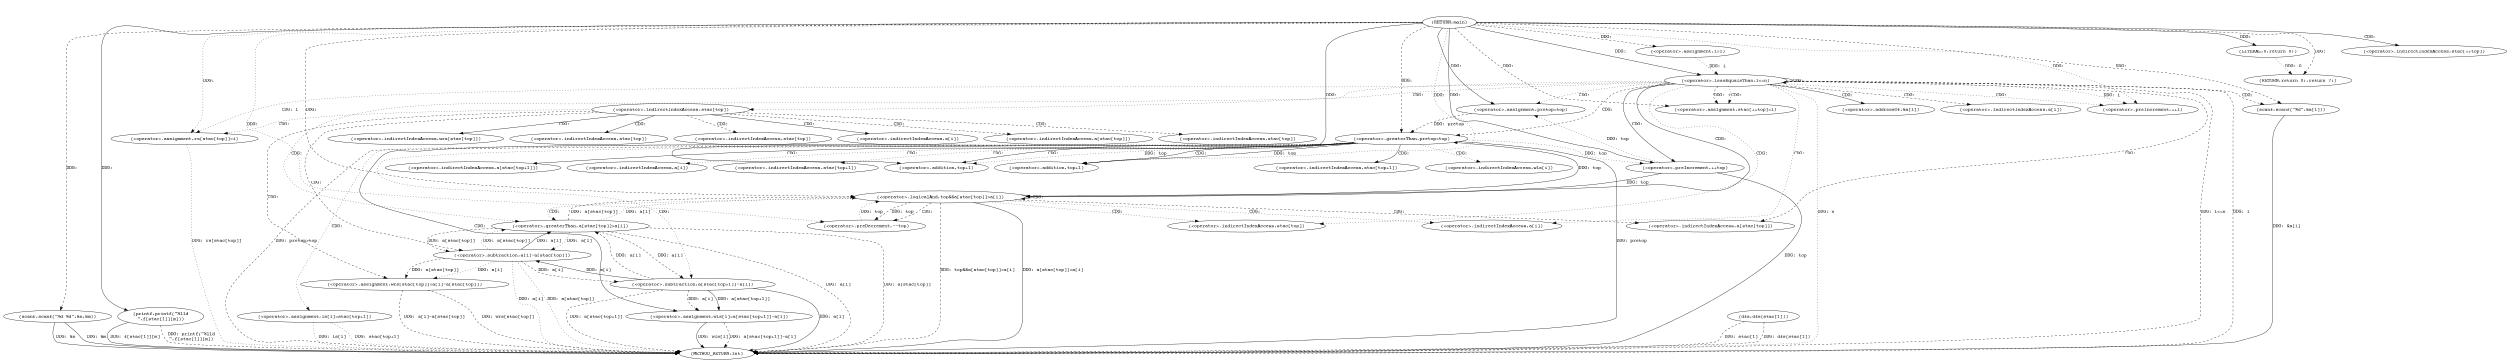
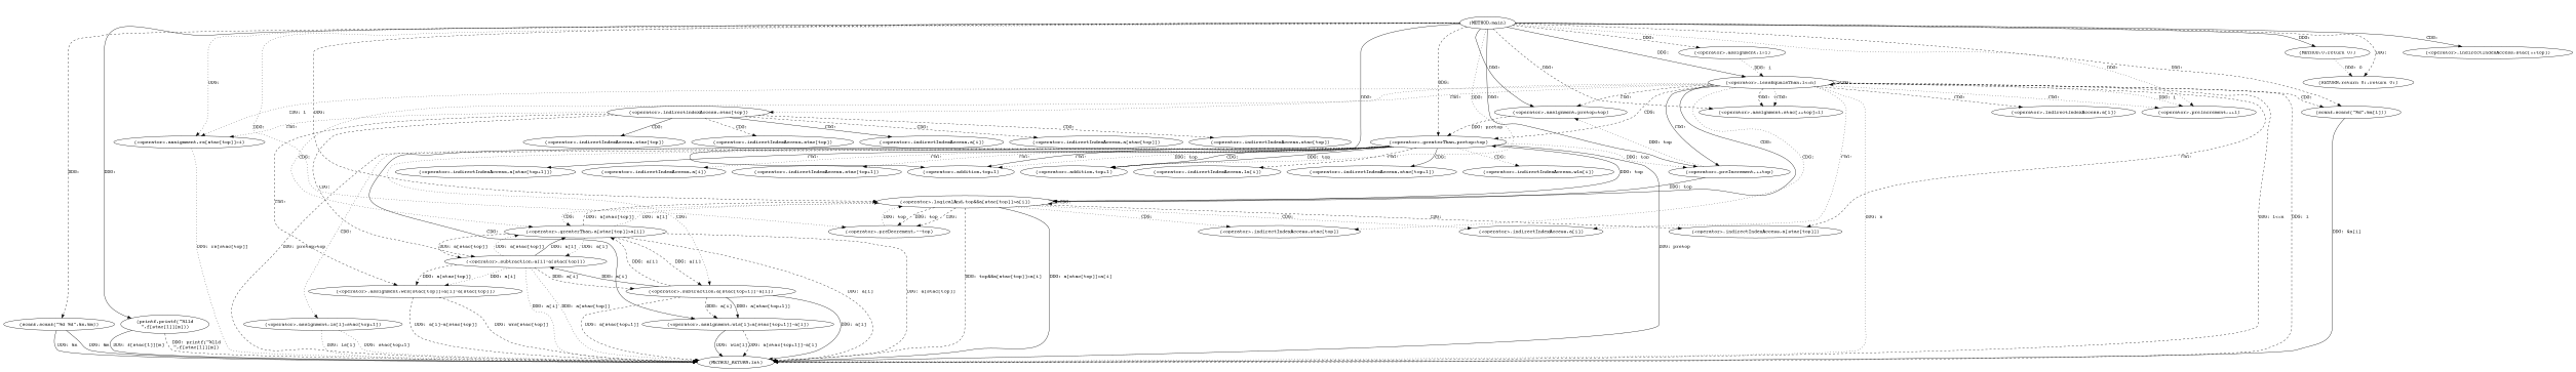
  digraph {
    fontname="Courier Prime"
    node [fontname="Courier Prime"]
    edge [fontname="Courier Prime" style=dashed]
-   n1 [label="(RETURN,main)"]
+   n1 [label="(METHOD,main)"]
    n2 [label="(scanf,scanf(\"%d %d\",&n,&m))"]
    n3 [label="(printf,printf(\"%lld\n\",f[stac[1]][m]))"]
-   n4 [label="(RETURN,return 0;,return 7;)"]
+   n4 [label="(RETURN,return 0;,return 0;)"]
    n5 [label="(<operator>.assignment,i=1)"]
    n6 [label="(<operator>.lessEqualsThan,i<=n)"]
    n7 [label="(<operator>.preIncrement,++i)"]
-   n8 [label="(LITERAL,0,return 0;)"]
+   n8 [label="(METHOD,0,return 0;)"]
    n9 [label="(scanf,scanf(\"%d\",&a[i]))"]
    n10 [label="(<operator>.assignment,pretop=top)"]
    n11 [label="(<operator>.assignment,stac[++top]=i)"]
    n12 [label="(<operator>.logicalAnd,top&&a[stac[top]]>a[i])"]
    n13 [label="(<operator>.preDecrement,--top)"]
    n14 [label="(<operator>.greaterThan,pretop>top)"]
    n15 [label="(<operator>.assignment,rs[stac[top]]=i)"]
    n16 [label="(<operator>.preIncrement,++top)"]
    n17 [label="(<operator>.addition,top+1)"]
    n18 [label="(<operator>.addition,top+1)"]
    n19 [label="(<operator>.indirectIndexAccess,stac[++top])"]
    n20 [label="(METHOD_RETURN,int)"]
    n21 [label="(<operator>.greaterThan,a[stac[top]]>a[i])"]
-   n22 [label="(<operator>.addressOf,&a[i])"]
    n23 [label="(<operator>.indirectIndexAccess,stac[top])"]
    n24 [label="(<operator>.indirectIndexAccess,a[i])"]
    n25 [label="(<operator>.indirectIndexAccess,a[stac[top]])"]
    n26 [label="(<operator>.indirectIndexAccess,a[i])"]
    n27 [label="(<operator>.indirectIndexAccess,stac[top])"]
    n28 [label="(<operator>.assignment,ls[i]=stac[top+1])"]
    n29 [label="(<operator>.assignment,wls[i]=a[stac[top+1]]-a[i])"]
    n30 [label="(<operator>.subtraction,a[stac[top+1]]-a[i])"]
+   n31 [label="(<operator>.indirectIndexAccess,ls[i])"]
    n32 [label="(<operator>.indirectIndexAccess,stac[top+1])"]
    n33 [label="(<operator>.indirectIndexAccess,wls[i])"]
    n34 [label="(<operator>.indirectIndexAccess,a[stac[top+1]])"]
    n35 [label="(<operator>.indirectIndexAccess,a[i])"]
    n36 [label="(<operator>.indirectIndexAccess,stac[top+1])"]
-   n37 [label="(dfs,dfs(stac[1]))"]
    n38 [label="(<operator>.subtraction,a[i]-a[stac[top]])"]
    n39 [label="(<operator>.assignment,wrs[stac[top]]=a[i]-a[stac[top]])"]
-   n40 [label="(<operator>.indirectIndexAccess,wrs[stac[top]])"]
    n41 [label="(<operator>.indirectIndexAccess,stac[top])"]
    n42 [label="(<operator>.indirectIndexAccess,stac[top])"]
    n43 [label="(<operator>.indirectIndexAccess,a[i])"]
    n44 [label="(<operator>.indirectIndexAccess,a[stac[top]])"]
    n45 [label="(<operator>.indirectIndexAccess,stac[top])"]
    n1 -> n2 [label="DDG: "]
    n1 -> n3 [label="DDG: " style=solid]
    n1 -> n4 [label="DDG: "]
    n1 -> n5 [label="DDG: "]
    n1 -> n6 [label="DDG: " style=solid]
    n1 -> n7 [label="DDG: " style=dotted]
    n1 -> n8 [label="DDG: " style=solid]
    n1 -> n9 [label="DDG: "]
    n1 -> n10 [label="DDG: " style=solid]
    n1 -> n11 [label="DDG: "]
    n1 -> n12 [label="DDG: "]
    n1 -> n13 [label="DDG: " style=dotted]
    n1 -> n14 [label="DDG: "]
    n1 -> n15 [label="DDG: " style=dotted]
    n1 -> n16 [label="DDG: " style=solid]
    n1 -> n17 [label="DDG: " style=solid]
    n1 -> n18 [label="DDG: " style=dotted]
    n1 -> n19 [label="CDG: " style=solid]
    n2 -> n20 [label="DDG: &n" style=solid]
    n2 -> n20 [label="DDG: &m" style=solid]
    n3 -> n20 [label="DDG: f[stac[1]][m]" style=solid]
    n3 -> n20 [label="DDG: printf(\"%lld\n\",f[stac[1]][m])"]
    n5 -> n6 [label="DDG: i" style=dotted]
    n6 -> n6 [label="CDG: " style=solid]
    n6 -> n7 [label="DDG: i" style=dotted]
    n6 -> n7 [label="CDG: " style=dotted]
    n6 -> n9 [label="CDG: "]
-   n6 -> n10 [label="CDG: " style=dotted]
+   n6 -> n10 [label="CDG: "]
    n6 -> n11 [label="DDG: i"]
    n6 -> n11 [label="CDG: " style=dotted]
    n6 -> n12 [label="CDG: " style=solid]
    n6 -> n14 [label="CDG: "]
    n6 -> n15 [label="CDG: i" style=dotted]
    n6 -> n16 [label="CDG: " style=solid]
    n6 -> n20 [label="DDG: i"]
    n6 -> n20 [label="DDG: n" style=dotted]
    n6 -> n20 [label="DDG: i<=n"]
    n6 -> n21 [label="CDG: " style=dotted]
-   n6 -> n22 [label="CDG: " style=solid]
    n6 -> n23 [label="CDG: " style=dotted]
    n6 -> n24 [label="CDG: "]
    n6 -> n25 [label="CDG: "]
    n6 -> n26 [label="CDG: " style=dotted]
    n6 -> n27 [label="CDG: " style=dotted]
    n8 -> n4 [label="DDG: 0" style=dotted]
    n9 -> n20 [label="DDG: &a[i]" style=solid]
    n10 -> n14 [label="DDG: pretop"]
    n12 -> n12 [label="CDG: " style=solid]
    n12 -> n13 [label="DDG: top"]
    n12 -> n13 [label="CDG: "]
    n12 -> n14 [label="DDG: top" style=solid]
    n12 -> n20 [label="DDG: a[stac[top]]>a[i]" style=solid]
    n12 -> n20 [label="DDG: top&&a[stac[top]]>a[i]"]
    n12 -> n21 [label="CDG: " style=dotted]
    n12 -> n25 [label="CDG: "]
    n12 -> n26 [label="CDG: " style=dotted]
    n12 -> n27 [label="CDG: " style=dotted]
    n13 -> n12 [label="DDG: top" style=dotted]
    n14 -> n16 [label="DDG: top" style=dotted]
    n14 -> n17 [label="DDG: top" style=dotted]
    n14 -> n17 [label="CDG: " style=solid]
    n14 -> n18 [label="DDG: top" style=solid]
    n14 -> n18 [label="CDG: " style=solid]
    n14 -> n20 [label="DDG: pretop" style=solid]
    n14 -> n20 [label="DDG: pretop>top"]
    n14 -> n28 [label="CDG: " style=dotted]
    n14 -> n29 [label="CDG: " style=solid]
    n14 -> n30 [label="CDG: " style=dotted]
+   n14 -> n31 [label="CDG: "]
    n14 -> n32 [label="CDG: " style=solid]
    n14 -> n33 [label="CDG: " style=dotted]
    n14 -> n34 [label="CDG: " style=solid]
    n14 -> n35 [label="CDG: " style=dotted]
    n14 -> n36 [label="CDG: " style=dotted]
    n15 -> n20 [label="DDG: rs[stac[top]]" style=dotted]
    n16 -> n10 [label="DDG: top" style=dotted]
    n16 -> n12 [label="DDG: top" style=solid]
-   n16 -> n20 [label="DDG: top" style=solid]
    n21 -> n12 [label="DDG: a[stac[top]]"]
    n21 -> n12 [label="DDG: a[i]" style=dotted]
    n21 -> n20 [label="DDG: a[stac[top]]"]
    n21 -> n20 [label="DDG: a[i]"]
    n21 -> n30 [label="DDG: a[i]"]
    n21 -> n38 [label="DDG: a[i]" style=dotted]
    n21 -> n38 [label="DDG: a[stac[top]]"]
    n23 -> n15 [label="CDG: " style=dotted]
    n23 -> n38 [label="CDG: "]
    n23 -> n39 [label="CDG: "]
-   n23 -> n40 [label="CDG: " style=solid]
    n23 -> n41 [label="CDG: " style=solid]
    n23 -> n42 [label="CDG: "]
    n23 -> n43 [label="CDG: " style=solid]
    n23 -> n44 [label="CDG: "]
    n23 -> n45 [label="CDG: "]
    n28 -> n20 [label="DDG: ls[i]" style=dotted]
    n28 -> n20 [label="DDG: stac[top+1]" style=dotted]
    n29 -> n20 [label="DDG: wls[i]" style=solid]
    n29 -> n20 [label="DDG: a[stac[top+1]]-a[i]"]
    n30 -> n20 [label="DDG: a[stac[top+1]]"]
    n30 -> n20 [label="DDG: a[i]" style=solid]
    n30 -> n21 [label="DDG: a[i]"]
    n30 -> n29 [label="DDG: a[stac[top+1]]" style=solid]
    n30 -> n29 [label="DDG: a[i]"]
    n30 -> n38 [label="DDG: a[i]" style=solid]
-   n37 -> n20 [label="DDG: stac[1]"]
-   n37 -> n20 [label="DDG: dfs(stac[1])"]
    n38 -> n20 [label="DDG: a[i]" style=dotted]
    n38 -> n20 [label="DDG: a[stac[top]]" style=dotted]
    n38 -> n21 [label="DDG: a[stac[top]]" style=dotted]
    n38 -> n21 [label="DDG: a[i]" style=solid]
    n38 -> n30 [label="DDG: a[i]"]
    n38 -> n39 [label="DDG: a[i]" style=dotted]
    n38 -> n39 [label="DDG: a[stac[top]]"]
    n39 -> n20 [label="DDG: wrs[stac[top]]"]
    n39 -> n20 [label="DDG: a[i]-a[stac[top]]"]
  }
